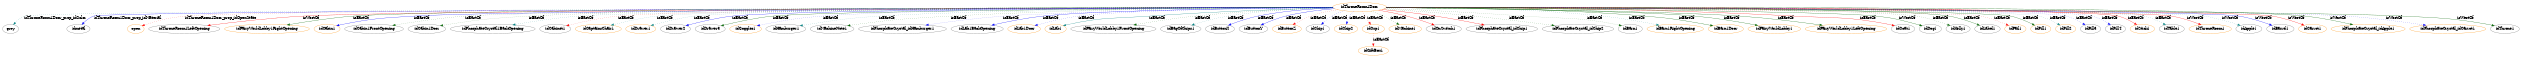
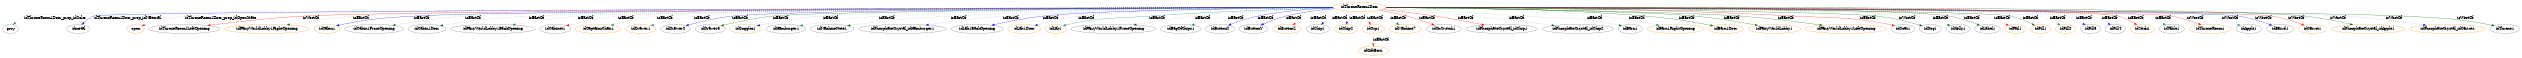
  strict digraph {
    node [color=gray40 node_type=entity_node]
    edge [color=darkgreen edge_type=relationship style=dotted]
    idThroneRoom1Door [color=darkorange]
    grey [node_type=property_node]
    idmetal [node_type=property_node]
    open [color=darkorange node_type=property_node]
    idThroneRoom1LeftOpening
    idFairyWorldLobby1RightOpening [color=darkorange]
    idCabin1 [color=darkorange]
    idCabin1FrontOpening
    idCabin1Door
-   idFairyWorldLobby1BackOpening [label=idPhosphateCrystal1BackOpening]
+   idFairyWorldLobby1BackOpening
    idCabinet1
    idCaptainsChair1 [color=darkorange]
    idDrawer1 [color=darkorange]
    idDrawer2
    idDrawer3
    idGoggles1 [color=darkorange]
    idHamburger1
    idMachineNote1
    idPhosphateCrystal_idHamburger1
    idLab1BackOpening
    idLab1Door [color=darkorange]
    idLab1 [color=darkorange]
    idFairyWorldLobby1FrontOpening
    idBagOfChips1
    idButtonX
    idButtonY
    idButtonZ [color=darkorange]
    idChip1
    idChip2 [color=darkorange]
    idCup1 [color=darkorange]
-   idMachine1 [color=darkorange]
+   idMachine1 [color=darkorange label=idMachine7]
    idOnSwitch1
    idPhosphateCrystal_idChip1
    idPhosphateCrystal_idChip2
    idBarn1
    idBarn1RightOpening [color=darkorange]
    idBarn1Door [color=darkorange]
    idFairyWorldLobby1 [color=darkorange]
    idFairyWorldLobby1LeftOpening [color=darkorange]
    idCoat1
    idDog1
    idKelly1
    idLabel1
    idPail1 [color=darkorange]
    idPill1 [color=darkorange]
    idPill2 [color=darkorange]
    idPill3
    idPill4
    idStick1 [color=darkorange]
    idTable1
    idThroneRoom1 [color=darkorange]
    idApple1
    idBarrel1
    idCarrot1 [color=darkorange]
    idPhosphateCrystal_idApple1 [color=darkorange]
    idPhosphateCrystal_idCarrot1 [color=darkorange]
    idThrone1
    idGiftBox1 [color=darkorange]
    idThroneRoom1Door -> grey [color=teal edge_type=property label=idThroneRoom1Door_prop_idColor]
    idThroneRoom1Door -> idmetal [color=blue edge_type=property label=idThroneRoom1Door_prop_idMaterial style=solid]
    idThroneRoom1Door -> open [color=red edge_type=property label=idThroneRoom1Door_prop_idOpenState]
    idThroneRoom1Door -> idThroneRoom1LeftOpening [color=red label=isWestOf style=solid]
-   idThroneRoom1Door -> idFairyWorldLobby1RightOpening [label=isEastOf style=solid]
+   idThroneRoom1Door -> idFairyWorldLobby1RightOpening [label=isEastOf]
    idThroneRoom1Door -> idCabin1 [color=blue label=isEastOf style=solid]
    idThroneRoom1Door -> idCabin1FrontOpening [label=isEastOf]
    idThroneRoom1Door -> idCabin1Door [label=isEastOf]
    idThroneRoom1Door -> idFairyWorldLobby1BackOpening [color=teal label=isEastOf]
    idThroneRoom1Door -> idCabinet1 [color=red label=isEastOf]
    idThroneRoom1Door -> idCaptainsChair1 [color=teal label=isEastOf]
    idThroneRoom1Door -> idDrawer1 [color=teal label=isEastOf]
    idThroneRoom1Door -> idDrawer2 [color=blue label=isEastOf style=solid]
    idThroneRoom1Door -> idDrawer3 [label=isEastOf style=solid]
    idThroneRoom1Door -> idGoggles1 [color=blue label=isEastOf]
    idThroneRoom1Door -> idHamburger1 [color=teal label=isEastOf]
    idThroneRoom1Door -> idMachineNote1 [label=isEastOf]
    idThroneRoom1Door -> idPhosphateCrystal_idHamburger1 [color=blue label=isEastOf]
    idThroneRoom1Door -> idLab1BackOpening [color=blue label=isEastOf style=solid]
    idThroneRoom1Door -> idLab1Door [color=blue label=isEastOf]
    idThroneRoom1Door -> idLab1 [color=teal label=isEastOf style=solid]
    idThroneRoom1Door -> idFairyWorldLobby1FrontOpening [label=isEastOf]
    idThroneRoom1Door -> idBagOfChips1 [color=teal label=isEastOf]
    idThroneRoom1Door -> idButtonX [color=blue label=isEastOf style=solid]
    idThroneRoom1Door -> idButtonY [color=blue label=isEastOf style=solid]
    idThroneRoom1Door -> idButtonZ [color=red label=isEastOf]
    idThroneRoom1Door -> idChip1 [color=blue label=isEastOf]
    idThroneRoom1Door -> idChip2 [color=blue label=isEastOf]
    idThroneRoom1Door -> idCup1 [color=red label=isEastOf]
    idThroneRoom1Door -> idMachine1 [label=isEastOf]
    idThroneRoom1Door -> idOnSwitch1 [color=red label=isEastOf style=solid]
    idThroneRoom1Door -> idPhosphateCrystal_idChip1 [color=red label=isEastOf style=solid]
    idThroneRoom1Door -> idPhosphateCrystal_idChip2 [label=isEastOf]
    idThroneRoom1Door -> idBarn1 [label=isEastOf]
    idThroneRoom1Door -> idBarn1RightOpening [color=teal label=isEastOf]
    idThroneRoom1Door -> idBarn1Door [label=isEastOf style=solid]
    idThroneRoom1Door -> idFairyWorldLobby1 [label=isEastOf style=solid]
    idThroneRoom1Door -> idFairyWorldLobby1LeftOpening [label=isEastOf style=solid]
    idThroneRoom1Door -> idCoat1 [color=red label=isEastOf style=solid]
    idThroneRoom1Door -> idDog1 [label=isWestOf style=solid]
    idThroneRoom1Door -> idKelly1 [label=isEastOf]
    idThroneRoom1Door -> idLabel1 [label=isEastOf style=solid]
    idThroneRoom1Door -> idPail1 [color=red label=isEastOf]
    idThroneRoom1Door -> idPill1 [label=isEastOf style=solid]
    idThroneRoom1Door -> idPill2 [color=teal label=isEastOf]
    idThroneRoom1Door -> idPill3 [color=blue label=isEastOf]
    idThroneRoom1Door -> idPill4 [color=blue label=isEastOf]
    idThroneRoom1Door -> idStick1 [color=red label=isEastOf style=solid]
    idThroneRoom1Door -> idTable1 [color=teal label=isEastOf]
    idThroneRoom1Door -> idThroneRoom1 [color=red label=isWestOf style=solid]
    idThroneRoom1Door -> idApple1 [color=teal label=isWestOf]
    idThroneRoom1Door -> idBarrel1 [color=blue label=isWestOf style=solid]
    idThroneRoom1Door -> idCarrot1 [color=red label=isWestOf style=solid]
    idThroneRoom1Door -> idPhosphateCrystal_idApple1 [label=isWestOf style=solid]
    idThroneRoom1Door -> idPhosphateCrystal_idCarrot1 [color=blue label=isWestOf]
    idThroneRoom1Door -> idThrone1 [label=isWestOf style=solid]
    idCup1 -> idGiftBox1 [color=red label=isEastOf]
  }
